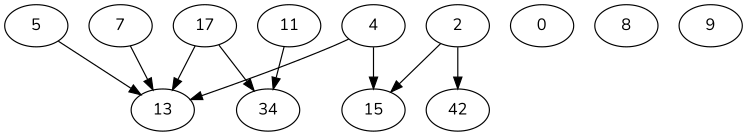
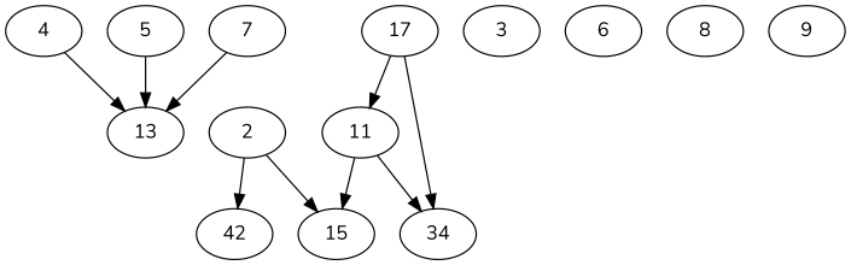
  digraph {
    fontname=Nunito
    node [alpha=0.02 fontname=Nunito]
    edge [fontname=Nunito]
    13 [alpha=0.20 expect_size=22032384]
    2 [expect_size=6560768]
    n3 [alpha=0.15 expect_size=17597440 label=42]
    15 [alpha=0.03 expect_size=37411840]
+   3 [alpha=0.09 expect_size=39842816]
    4 [alpha=0.17 expect_size=7808000]
    5 [alpha=0.11 expect_size=35339264]
-   6 [alpha=0.18 expect_size=47598592 label=0]
+   6 [alpha=0.18 expect_size=47598592]
    7 [alpha=0.04 expect_size=33310720]
    8 [alpha=0.12 expect_size=5327872]
    9 [alpha=0.16 expect_size=20042752]
    n12 [alpha=0.06 expect_size=24691712 label=17]
    n13 [alpha=0.06 expect_size=43378688 label=34]
    11 [expect_size=35598336]
    2 -> n3
    2 -> 15
    4 -> 13
-   4 -> 15
+   11 -> 15
    5 -> 13
    7 -> 13
-   n12 -> 13
+   n12 -> 11
    n12 -> n13
    11 -> n13
  }
